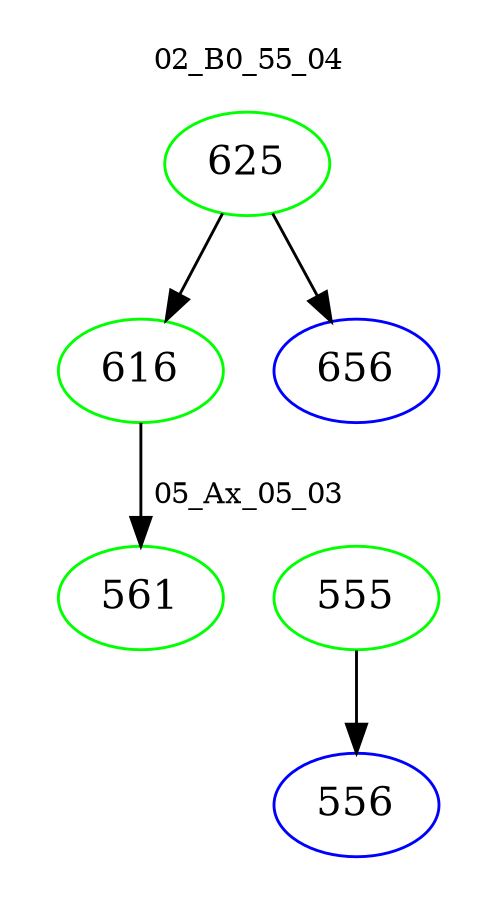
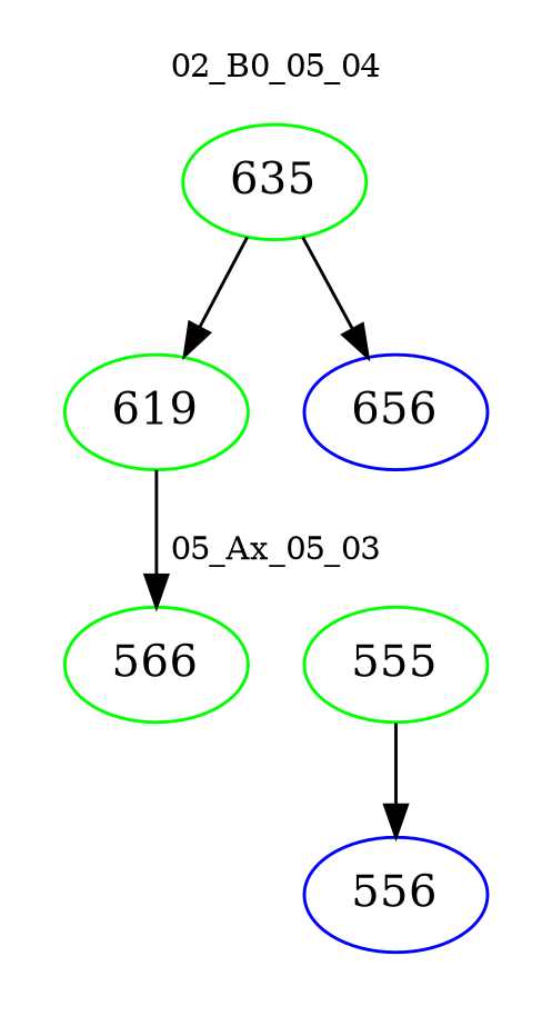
  digraph {
    node [color=green]
    edge [color=black]
    n1 [label=555]
    n2 [color=blue label=556]
-   n3 [label=561]
-   n4 [label=625]
-   n5 [label=616]
+   n3 [label=566]
+   n4 [label=635]
+   n5 [label=619]
    n6 [color=blue label=656]
    subgraph cluster_1 {
      color=white
      fontsize=10
      label="05_Ax_05_03"
      n1
      n2
      n3
    }
    subgraph cluster_2 {
      color=white
      fontsize=10
-     label="02_B0_55_04"
+     label="02_B0_05_04"
      n4
      n5
      n6
    }
    n1 -> n2
    n4 -> n5
    n4 -> n6
    n5 -> n3
  }
